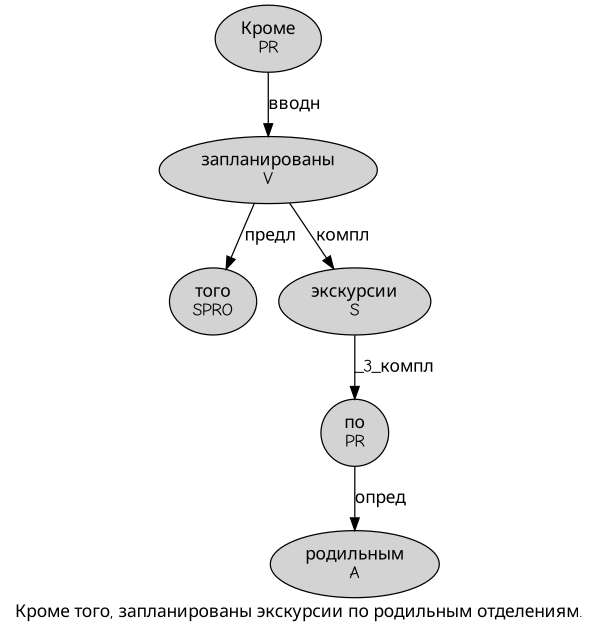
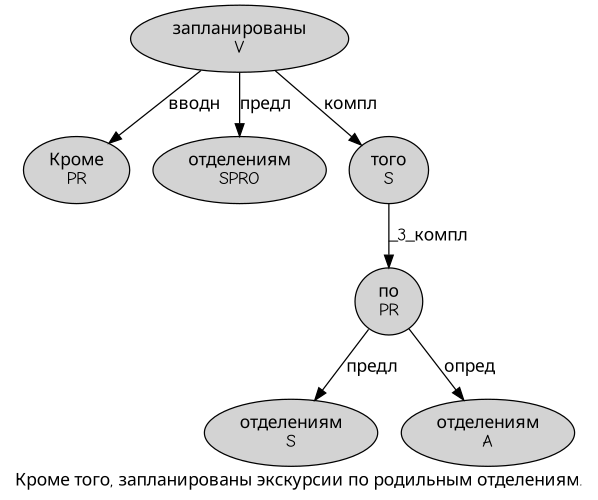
  digraph {
    fontname="Comic Neue"
    label="Кроме того, запланированы экскурсии по родильным отделениям."
    node [fillcolor=lightgray fontname="Comic Neue" penwidth=1 shape=ellipse style=filled]
    edge [fontname="Comic Neue"]
    n1 [label="Кроме\nPR"]
-   n2 [label="того\nSPRO"]
+   n2 [label="отделениям\nSPRO"]
    n3 [label="запланированы\nV"]
-   n4 [label="экскурсии\nS"]
+   n4 [label="того\nS"]
    n5 [label="по\nPR"]
-   n7 [label="родильным\nA"]
-   n1 -> n3 [label="вводн"]
+   n6 [label="отделениям\nS"]
+   n7 [label="отделениям\nA"]
+   n3 -> n1 [label="вводн"]
    n3 -> n2 [label="предл"]
    n3 -> n4 [label="компл"]
    n4 -> n5 [label="_3_компл"]
+   n5 -> n6 [label="предл"]
    n5 -> n7 [label="опред"]
  }
